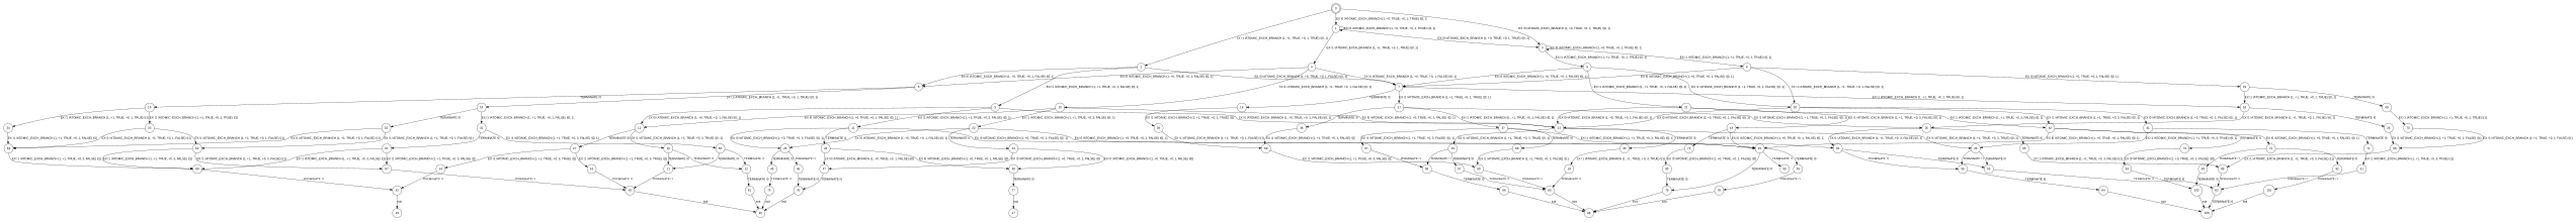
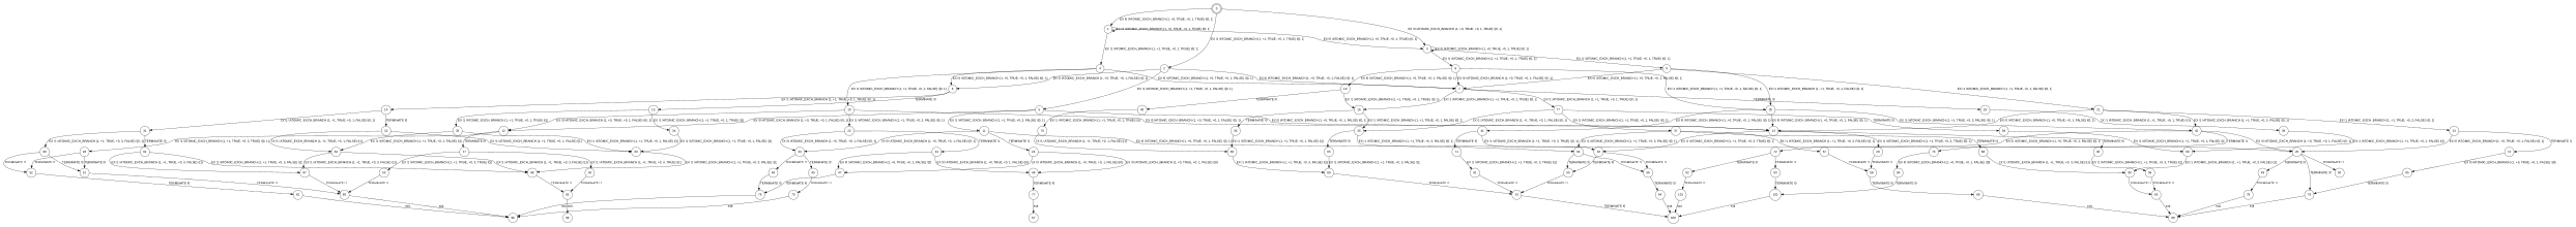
  digraph {
    fontname="Liberation Sans"
    node [fontname="Liberation Sans" shape=circle]
    edge [fontname="Liberation Sans"]
    0 [peripheries=2]
    1
    2
    3
    4
    5
    6
    7
    8
    9
    10
    11
    12
    13
    14
    15
    16
    17
    18
    19
    20
    21
    22
    23
    24
    25
    26
    27
    28
    29
    30
    31
    32
    33
    34
    35
    36
    37
    38
    39
    40
    41
    42
    43
    44
    45
    46
    47
    48
    49
    50
    79
    51
    52
    53
    54
    55
    56
-   57
    58
    59
    60
    61
    62
    63
    64
    65
    66
    67
    68
    69
    70
    71
    72
    73
    74
    75
    76
    77
    78
    80
    81
    82
    83
    84
    85
    86
    87
    88
    89
    90
    91
    92
    93
    94
    95
    96
    97
    98
    99
    100
    101
    102
    0 -> 1 [label="EX !0 !ATOMIC_EXCH_BRANCH (1, +0, TRUE, +0, 1, TRUE) !{0, 1}"]
    0 -> 2 [label="EX !1 !ATOMIC_EXCH_BRANCH (1, +1, TRUE, +0, 1, TRUE) !{0, 1}"]
    0 -> 3 [label="EX !0 !ATOMIC_EXCH_BRANCH (1, +0, TRUE, +0, 1, TRUE) !{0, 1}"]
    1 -> 1 [label="EX !0 !ATOMIC_EXCH_BRANCH (1, +0, TRUE, +0, 1, TRUE) !{0, 1}"]
    1 -> 3 [label="EX !0 !ATOMIC_EXCH_BRANCH (1, +0, TRUE, +0, 1, TRUE) !{0, 1}"]
    1 -> 4 [label="EX !1 !ATOMIC_EXCH_BRANCH (1, +1, TRUE, +0, 1, TRUE) !{0, 1}"]
    2 -> 5 [label="EX !1 !ATOMIC_EXCH_BRANCH (1, +1, TRUE, +0, 1, FALSE) !{0, 1}"]
    2 -> 6 [label="EX !0 !ATOMIC_EXCH_BRANCH (1, +0, TRUE, +0, 1, FALSE) !{0, 1}"]
    2 -> 7 [label="EX !0 !ATOMIC_EXCH_BRANCH (1, +0, TRUE, +0, 1, FALSE) !{0, 1}"]
    3 -> 3 [label="EX !0 !ATOMIC_EXCH_BRANCH (1, +0, TRUE, +0, 1, TRUE) !{0, 1}"]
    3 -> 8 [label="EX !1 !ATOMIC_EXCH_BRANCH (1, +1, TRUE, +0, 1, TRUE) !{0, 1}"]
    3 -> 9 [label="EX !1 !ATOMIC_EXCH_BRANCH (1, +1, TRUE, +0, 1, TRUE) !{0, 1}"]
    4 -> 6 [label="EX !0 !ATOMIC_EXCH_BRANCH (1, +0, TRUE, +0, 1, FALSE) !{0, 1}"]
    4 -> 7 [label="EX !0 !ATOMIC_EXCH_BRANCH (1, +0, TRUE, +0, 1, FALSE) !{0, 1}"]
    4 -> 10 [label="EX !1 !ATOMIC_EXCH_BRANCH (1, +1, TRUE, +0, 1, FALSE) !{0, 1}"]
    5 -> 11 [label="EX !1 !ATOMIC_EXCH_BRANCH (1, +1, TRUE, +0, 3, FALSE) !{0, 1}"]
    5 -> 12 [label="EX !0 !ATOMIC_EXCH_BRANCH (1, +0, TRUE, +0, 1, FALSE) !{0, 1}"]
    5 -> 13 [label="EX !0 !ATOMIC_EXCH_BRANCH (1, +0, TRUE, +0, 1, FALSE) !{0, 1}"]
    6 -> 14 [label="EX !1 !ATOMIC_EXCH_BRANCH (1, +1, TRUE, +0, 1, TRUE) !{0, 1}"]
    6 -> 15 [label="TERMINATE !0"]
    7 -> 16 [label="EX !1 !ATOMIC_EXCH_BRANCH (1, +1, TRUE, +0, 1, TRUE) !{0, 1}"]
    7 -> 17 [label="EX !1 !ATOMIC_EXCH_BRANCH (1, +1, TRUE, +0, 1, TRUE) !{0, 1}"]
    7 -> 18 [label="TERMINATE !0"]
    8 -> 7 [label="EX !0 !ATOMIC_EXCH_BRANCH (1, +0, TRUE, +0, 1, FALSE) !{0, 1}"]
    8 -> 19 [label="EX !0 !ATOMIC_EXCH_BRANCH (1, +0, TRUE, +0, 1, FALSE) !{0, 1}"]
    8 -> 20 [label="EX !1 !ATOMIC_EXCH_BRANCH (1, +1, TRUE, +0, 1, FALSE) !{0, 1}"]
    9 -> 7 [label="EX !0 !ATOMIC_EXCH_BRANCH (1, +0, TRUE, +0, 1, FALSE) !{0, 1}"]
    9 -> 20 [label="EX !1 !ATOMIC_EXCH_BRANCH (1, +1, TRUE, +0, 1, FALSE) !{0, 1}"]
    9 -> 21 [label="EX !1 !ATOMIC_EXCH_BRANCH (1, +1, TRUE, +0, 1, FALSE) !{0, 1}"]
    10 -> 12 [label="EX !0 !ATOMIC_EXCH_BRANCH (1, +0, TRUE, +0, 1, FALSE) !{0, 1}"]
    10 -> 13 [label="EX !0 !ATOMIC_EXCH_BRANCH (1, +0, TRUE, +0, 1, FALSE) !{0, 1}"]
    10 -> 22 [label="EX !1 !ATOMIC_EXCH_BRANCH (1, +1, TRUE, +0, 3, FALSE) !{0, 1}"]
    11 -> 23 [label="EX !0 !ATOMIC_EXCH_BRANCH (1, +0, TRUE, +0, 1, FALSE) !{0, 1}"]
    11 -> 24 [label="TERMINATE !1"]
    11 -> 25 [label="EX !0 !ATOMIC_EXCH_BRANCH (1, +0, TRUE, +0, 1, FALSE) !{0, 1}"]
    12 -> 26 [label="EX !1 !ATOMIC_EXCH_BRANCH (1, +1, TRUE, +0, 3, TRUE) !{0, 1}"]
    12 -> 27 [label="TERMINATE !0"]
    13 -> 28 [label="EX !1 !ATOMIC_EXCH_BRANCH (1, +1, TRUE, +0, 3, TRUE) !{0, 1}"]
    13 -> 29 [label="EX !1 !ATOMIC_EXCH_BRANCH (1, +1, TRUE, +0, 3, TRUE) !{0, 1}"]
    13 -> 30 [label="TERMINATE !0"]
    14 -> 31 [label="EX !1 !ATOMIC_EXCH_BRANCH (1, +1, TRUE, +0, 1, FALSE) !{0, 1}"]
    14 -> 32 [label="TERMINATE !0"]
    15 -> 33 [label="EX !1 !ATOMIC_EXCH_BRANCH (1, +1, TRUE, +0, 1, TRUE) !{1}"]
    15 -> 34 [label="EX !1 !ATOMIC_EXCH_BRANCH (1, +1, TRUE, +0, 1, TRUE) !{1}"]
    16 -> 35 [label="EX !1 !ATOMIC_EXCH_BRANCH (1, +1, TRUE, +0, 1, FALSE) !{0, 1}"]
    16 -> 36 [label="TERMINATE !0"]
    17 -> 35 [label="EX !1 !ATOMIC_EXCH_BRANCH (1, +1, TRUE, +0, 1, FALSE) !{0, 1}"]
    17 -> 37 [label="EX !1 !ATOMIC_EXCH_BRANCH (1, +1, TRUE, +0, 1, FALSE) !{0, 1}"]
    17 -> 38 [label="TERMINATE !0"]
    18 -> 39 [label="EX !1 !ATOMIC_EXCH_BRANCH (1, +1, TRUE, +0, 1, TRUE) !{1}"]
    19 -> 16 [label="EX !1 !ATOMIC_EXCH_BRANCH (1, +1, TRUE, +0, 1, TRUE) !{0, 1}"]
    19 -> 40 [label="TERMINATE !0"]
    20 -> 13 [label="EX !0 !ATOMIC_EXCH_BRANCH (1, +0, TRUE, +0, 1, FALSE) !{0, 1}"]
    20 -> 41 [label="EX !0 !ATOMIC_EXCH_BRANCH (1, +0, TRUE, +0, 1, FALSE) !{0, 1}"]
    20 -> 42 [label="EX !1 !ATOMIC_EXCH_BRANCH (1, +1, TRUE, +0, 3, FALSE) !{0, 1}"]
    21 -> 13 [label="EX !0 !ATOMIC_EXCH_BRANCH (1, +0, TRUE, +0, 1, FALSE) !{0, 1}"]
    21 -> 42 [label="EX !1 !ATOMIC_EXCH_BRANCH (1, +1, TRUE, +0, 3, FALSE) !{0, 1}"]
    21 -> 43 [label="EX !1 !ATOMIC_EXCH_BRANCH (1, +1, TRUE, +0, 3, FALSE) !{0, 1}"]
    22 -> 23 [label="EX !0 !ATOMIC_EXCH_BRANCH (1, +0, TRUE, +0, 1, FALSE) !{0, 1}"]
-   22 -> 25 [label="EX !0 !ATOMIC_EXCH_BRANCH (1, +0, TRUE, +0, 1, FALSE) !{0, 1}"]
    22 -> 44 [label="TERMINATE !1"]
    23 -> 45 [label="TERMINATE !0"]
    23 -> 46 [label="TERMINATE !1"]
    24 -> 47 [label="EX !0 !ATOMIC_EXCH_BRANCH (1, +0, TRUE, +0, 1, FALSE) !{0}"]
    24 -> 48 [label="EX !0 !ATOMIC_EXCH_BRANCH (1, +0, TRUE, +0, 1, FALSE) !{0}"]
    25 -> 49 [label="TERMINATE !0"]
    25 -> 50 [label="TERMINATE !1"]
    25 -> 79 [label="TERMINATE !0"]
    26 -> 51 [label="TERMINATE !0"]
    26 -> 52 [label="TERMINATE !1"]
    27 -> 53 [label="EX !1 !ATOMIC_EXCH_BRANCH (1, +1, TRUE, +0, 3, TRUE) !{1}"]
    27 -> 54 [label="EX !1 !ATOMIC_EXCH_BRANCH (1, +1, TRUE, +0, 3, TRUE) !{1}"]
    28 -> 55 [label="TERMINATE !0"]
    28 -> 56 [label="TERMINATE !1"]
-   29 -> 57 [label="TERMINATE !0"]
    29 -> 58 [label="TERMINATE !1"]
    30 -> 59 [label="EX !1 !ATOMIC_EXCH_BRANCH (1, +1, TRUE, +0, 3, TRUE) !{1}"]
    31 -> 60 [label="EX !1 !ATOMIC_EXCH_BRANCH (1, +1, TRUE, +0, 3, FALSE) !{0, 1}"]
    31 -> 61 [label="TERMINATE !0"]
    32 -> 62 [label="EX !1 !ATOMIC_EXCH_BRANCH (1, +1, TRUE, +0, 1, FALSE) !{1}"]
    32 -> 63 [label="EX !1 !ATOMIC_EXCH_BRANCH (1, +1, TRUE, +0, 1, FALSE) !{1}"]
    33 -> 62 [label="EX !1 !ATOMIC_EXCH_BRANCH (1, +1, TRUE, +0, 1, FALSE) !{1}"]
    33 -> 63 [label="EX !1 !ATOMIC_EXCH_BRANCH (1, +1, TRUE, +0, 1, FALSE) !{1}"]
    34 -> 63 [label="EX !1 !ATOMIC_EXCH_BRANCH (1, +1, TRUE, +0, 1, FALSE) !{1}"]
    35 -> 64 [label="EX !1 !ATOMIC_EXCH_BRANCH (1, +1, TRUE, +0, 3, FALSE) !{0, 1}"]
    35 -> 65 [label="TERMINATE !0"]
    36 -> 66 [label="EX !1 !ATOMIC_EXCH_BRANCH (1, +1, TRUE, +0, 1, FALSE) !{1}"]
    37 -> 64 [label="EX !1 !ATOMIC_EXCH_BRANCH (1, +1, TRUE, +0, 3, FALSE) !{0, 1}"]
    37 -> 67 [label="EX !1 !ATOMIC_EXCH_BRANCH (1, +1, TRUE, +0, 3, FALSE) !{0, 1}"]
    37 -> 68 [label="TERMINATE !0"]
    38 -> 69 [label="EX !1 !ATOMIC_EXCH_BRANCH (1, +1, TRUE, +0, 1, FALSE) !{1}"]
    39 -> 69 [label="EX !1 !ATOMIC_EXCH_BRANCH (1, +1, TRUE, +0, 1, FALSE) !{1}"]
    40 -> 70 [label="EX !1 !ATOMIC_EXCH_BRANCH (1, +1, TRUE, +0, 1, TRUE) !{1}"]
    41 -> 28 [label="EX !1 !ATOMIC_EXCH_BRANCH (1, +1, TRUE, +0, 3, TRUE) !{0, 1}"]
    41 -> 71 [label="TERMINATE !0"]
    42 -> 25 [label="EX !0 !ATOMIC_EXCH_BRANCH (1, +0, TRUE, +0, 1, FALSE) !{0, 1}"]
    42 -> 72 [label="EX !0 !ATOMIC_EXCH_BRANCH (1, +0, TRUE, +0, 1, FALSE) !{0, 1}"]
    42 -> 73 [label="TERMINATE !1"]
    43 -> 25 [label="EX !0 !ATOMIC_EXCH_BRANCH (1, +0, TRUE, +0, 1, FALSE) !{0, 1}"]
    43 -> 74 [label="TERMINATE !1"]
    44 -> 47 [label="EX !0 !ATOMIC_EXCH_BRANCH (1, +0, TRUE, +0, 1, FALSE) !{0}"]
    44 -> 48 [label="EX !0 !ATOMIC_EXCH_BRANCH (1, +0, TRUE, +0, 1, FALSE) !{0}"]
    45 -> 75 [label="TERMINATE !1"]
    46 -> 76 [label="TERMINATE !0"]
    47 -> 76 [label="TERMINATE !0"]
    48 -> 77 [label="TERMINATE !0"]
    49 -> 78 [label="TERMINATE !1"]
    79 -> 98 [label=exit]
    51 -> 80 [label="TERMINATE !1"]
    52 -> 81 [label="TERMINATE !0"]
    53 -> 80 [label="TERMINATE !1"]
    54 -> 82 [label="TERMINATE !1"]
    55 -> 83 [label="TERMINATE !1"]
    56 -> 84 [label="TERMINATE !0"]
-   57 -> 85 [label="TERMINATE !1"]
    58 -> 86 [label="TERMINATE !0"]
    59 -> 85 [label="TERMINATE !1"]
    60 -> 51 [label="TERMINATE !0"]
    60 -> 52 [label="TERMINATE !1"]
    61 -> 87 [label="EX !1 !ATOMIC_EXCH_BRANCH (1, +1, TRUE, +0, 3, FALSE) !{1}"]
    61 -> 88 [label="EX !1 !ATOMIC_EXCH_BRANCH (1, +1, TRUE, +0, 3, FALSE) !{1}"]
    62 -> 87 [label="EX !1 !ATOMIC_EXCH_BRANCH (1, +1, TRUE, +0, 3, FALSE) !{1}"]
    62 -> 88 [label="EX !1 !ATOMIC_EXCH_BRANCH (1, +1, TRUE, +0, 3, FALSE) !{1}"]
    63 -> 88 [label="EX !1 !ATOMIC_EXCH_BRANCH (1, +1, TRUE, +0, 3, FALSE) !{1}"]
    64 -> 55 [label="TERMINATE !0"]
    64 -> 56 [label="TERMINATE !1"]
    65 -> 89 [label="EX !1 !ATOMIC_EXCH_BRANCH (1, +1, TRUE, +0, 3, FALSE) !{1}"]
    66 -> 89 [label="EX !1 !ATOMIC_EXCH_BRANCH (1, +1, TRUE, +0, 3, FALSE) !{1}"]
    67 -> 58 [label="TERMINATE !1"]
    68 -> 90 [label="EX !1 !ATOMIC_EXCH_BRANCH (1, +1, TRUE, +0, 3, FALSE) !{1}"]
    69 -> 90 [label="EX !1 !ATOMIC_EXCH_BRANCH (1, +1, TRUE, +0, 3, FALSE) !{1}"]
    70 -> 66 [label="EX !1 !ATOMIC_EXCH_BRANCH (1, +1, TRUE, +0, 1, FALSE) !{1}"]
    71 -> 91 [label="EX !1 !ATOMIC_EXCH_BRANCH (1, +1, TRUE, +0, 3, TRUE) !{1}"]
    72 -> 92 [label="TERMINATE !0"]
    72 -> 93 [label="TERMINATE !1"]
    73 -> 94 [label="EX !0 !ATOMIC_EXCH_BRANCH (1, +0, TRUE, +0, 1, FALSE) !{0}"]
    74 -> 95 [label="EX !0 !ATOMIC_EXCH_BRANCH (1, +0, TRUE, +0, 1, FALSE) !{0}"]
    75 -> 96 [label=exit]
    76 -> 96 [label=exit]
    77 -> 97 [label=exit]
    78 -> 98 [label=exit]
    80 -> 96 [label=exit]
    81 -> 96 [label=exit]
    82 -> 99 [label=exit]
    83 -> 100 [label="TERMINATE !0"]
    84 -> 100 [label=exit]
    85 -> 98 [label=exit]
    86 -> 98 [label=exit]
    87 -> 80 [label="TERMINATE !1"]
    88 -> 82 [label="TERMINATE !1"]
    89 -> 83 [label="TERMINATE !1"]
    90 -> 85 [label="TERMINATE !1"]
    91 -> 83 [label="TERMINATE !1"]
    92 -> 101 [label="TERMINATE !1"]
    93 -> 102 [label="TERMINATE !0"]
    94 -> 102 [label="TERMINATE !0"]
    95 -> 79 [label="TERMINATE !0"]
    101 -> 100 [label=exit]
    102 -> 100 [label=exit]
  }
